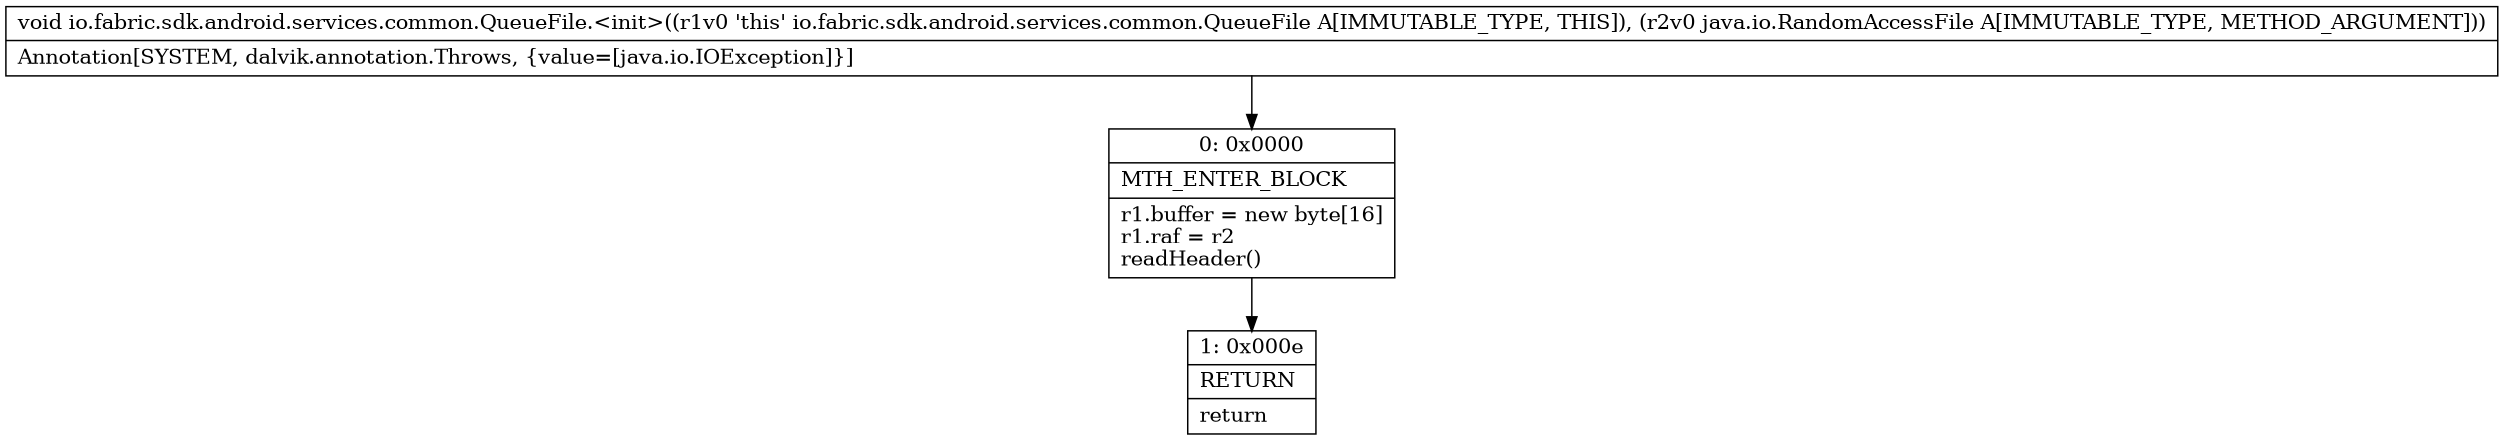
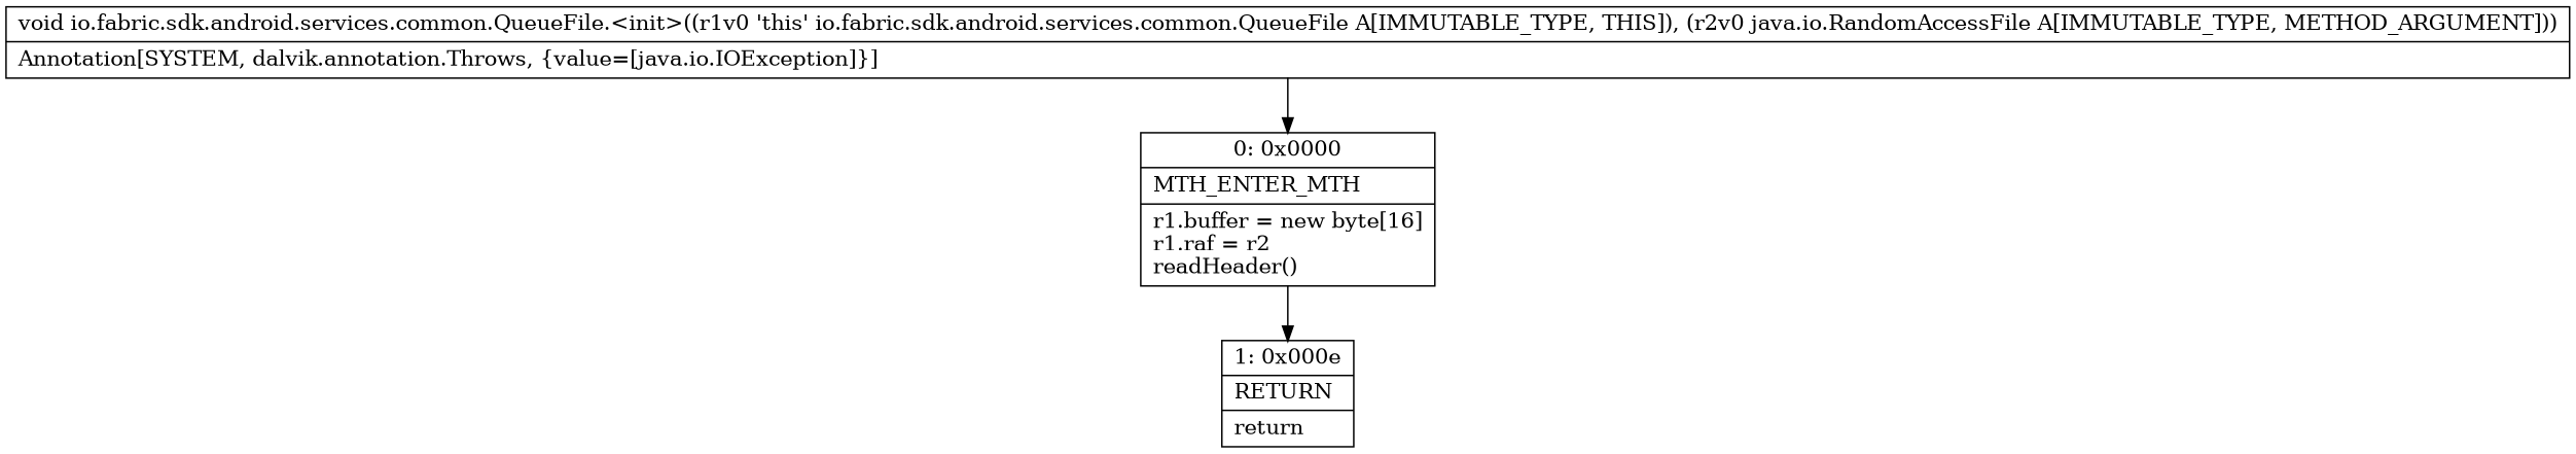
  digraph {
    node [shape=record]
-   n1 [label="{0\:\ 0x0000|MTH_ENTER_BLOCK\l|r1.buffer = new byte[16]\lr1.raf = r2\lreadHeader()\l}"]
+   n1 [label="{0\:\ 0x0000|MTH_ENTER_MTH\l|r1.buffer = new byte[16]\lr1.raf = r2\lreadHeader()\l}"]
    n2 [label="{1\:\ 0x000e|RETURN\l|return\l}"]
    n3 [label="{void io.fabric.sdk.android.services.common.QueueFile.\<init\>((r1v0 'this' io.fabric.sdk.android.services.common.QueueFile A[IMMUTABLE_TYPE, THIS]), (r2v0 java.io.RandomAccessFile A[IMMUTABLE_TYPE, METHOD_ARGUMENT]))  | Annotation[SYSTEM, dalvik.annotation.Throws, \{value=[java.io.IOException]\}]\l}"]
    n1 -> n2
    n3 -> n1
  }
